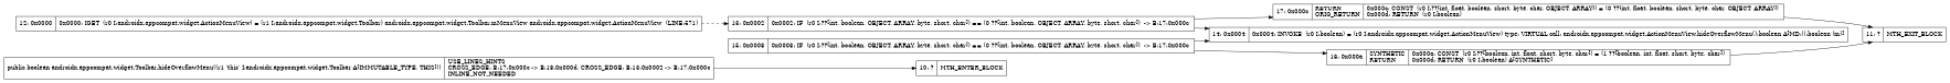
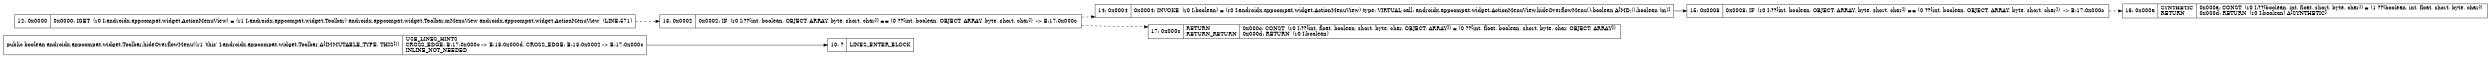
  digraph {
    rankdir=LR
    node [shape=record]
-   n1 [label="{10\:\ ?|MTH_ENTER_BLOCK\l}"]
+   n1 [label="{10\:\ ?|LINES_ENTER_BLOCK\l}"]
    n2 [label="{12\:\ 0x0000|0x0000: IGET  (r0 I:androidx.appcompat.widget.ActionMenuView) = (r1 I:androidx.appcompat.widget.Toolbar) androidx.appcompat.widget.Toolbar.mMenuView androidx.appcompat.widget.ActionMenuView  (LINE:571)\l}"]
    n3 [label="{13\:\ 0x0002|0x0002: IF  (r0 I:??[int, boolean, OBJECT, ARRAY, byte, short, char]) == (0 ??[int, boolean, OBJECT, ARRAY, byte, short, char])  \-\> B:17:0x000c \l}"]
    n4 [label="{14\:\ 0x0004|0x0004: INVOKE  (r0 I:boolean) = (r0 I:androidx.appcompat.widget.ActionMenuView) type: VIRTUAL call: androidx.appcompat.widget.ActionMenuView.hideOverflowMenu():boolean A[MD:():boolean (m)]\l}"]
-   n5 [label="{17\:\ 0x000c|RETURN\lORIG_RETURN\l|0x000c: CONST  (r0 I:??[int, float, boolean, short, byte, char, OBJECT, ARRAY]) = (0 ??[int, float, boolean, short, byte, char, OBJECT, ARRAY]) \l0x000d: RETURN  (r0 I:boolean) \l}"]
+   n5 [label="{17\:\ 0x000c|RETURN\lRETURN_RETURN\l|0x000c: CONST  (r0 I:??[int, float, boolean, short, byte, char, OBJECT, ARRAY]) = (0 ??[int, float, boolean, short, byte, char, OBJECT, ARRAY]) \l0x000d: RETURN  (r0 I:boolean) \l}"]
    n6 [label="{15\:\ 0x0008|0x0008: IF  (r0 I:??[int, boolean, OBJECT, ARRAY, byte, short, char]) == (0 ??[int, boolean, OBJECT, ARRAY, byte, short, char])  \-\> B:17:0x000c \l}"]
-   n7 [label="{11\:\ ?|MTH_EXIT_BLOCK\l}"]
    n8 [label="{16\:\ 0x000a|SYNTHETIC\lRETURN\l|0x000a: CONST  (r0 I:??[boolean, int, float, short, byte, char]) = (1 ??[boolean, int, float, short, byte, char]) \l0x000d: RETURN  (r0 I:boolean) A[SYNTHETIC]\l}"]
    n9 [label="{public boolean androidx.appcompat.widget.Toolbar.hideOverflowMenu((r1 'this' I:androidx.appcompat.widget.Toolbar A[IMMUTABLE_TYPE, THIS]))  | USE_LINES_HINTS\lCROSS_EDGE: B:17:0x000c \-\> B:18:0x000d, CROSS_EDGE: B:13:0x0002 \-\> B:17:0x000c\lINLINE_NOT_NEEDED\l}"]
    n2 -> n3 [style=dashed]
-   n3 -> n4 [style=solid]
-   n3 -> n5
-   n6 -> n4
-   n5 -> n7
-   n6 -> n8 [style=solid]
-   n8 -> n7
+   n3 -> n4 [style=dashed]
+   n3 -> n5 [style=dashed]
+   n4 -> n6
+   n6 -> n8 [style=dashed]
    n9 -> n1
  }
